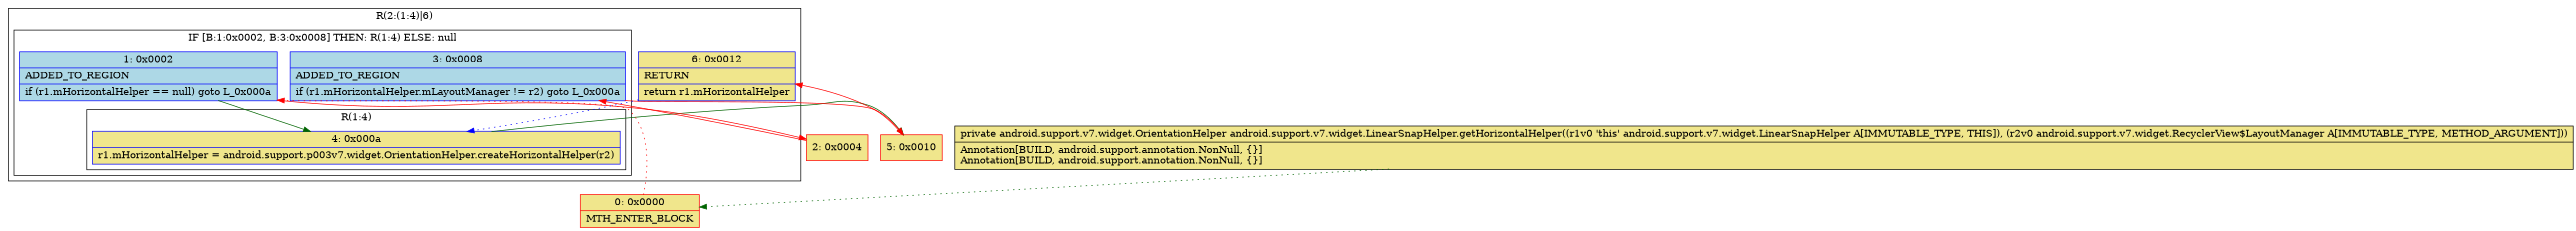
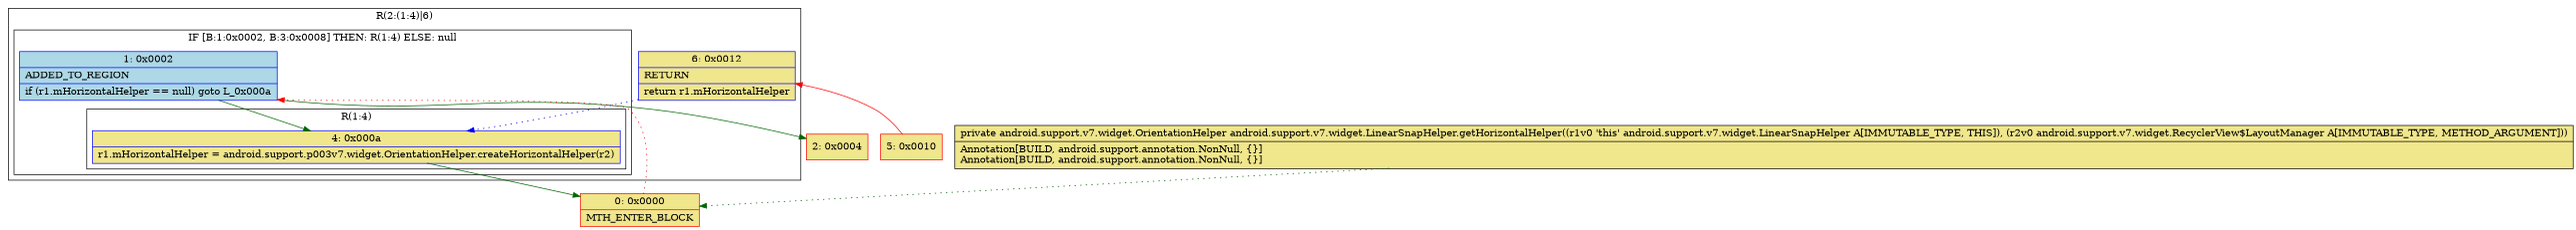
  digraph {
    node [color=blue fillcolor=khaki shape=record style=filled]
    edge [color=red style=solid]
    n1 [label="{4\:\ 0x000a|r1.mHorizontalHelper = android.support.p003v7.widget.OrientationHelper.createHorizontalHelper(r2)\l}"]
    n2 [fillcolor=lightblue label="{1\:\ 0x0002|ADDED_TO_REGION\l|if (r1.mHorizontalHelper == null) goto L_0x000a\l}"]
-   n3 [fillcolor=lightblue label="{3\:\ 0x0008|ADDED_TO_REGION\l|if (r1.mHorizontalHelper.mLayoutManager != r2) goto L_0x000a\l}"]
    n4 [label="{6\:\ 0x0012|RETURN\l|return r1.mHorizontalHelper\l}"]
    n5 [color=red label="{5\:\ 0x0010}"]
    n6 [color=red label="{2\:\ 0x0004}"]
    n7 [color=red label="{0\:\ 0x0000|MTH_ENTER_BLOCK\l}"]
    n8 [label="{private android.support.v7.widget.OrientationHelper android.support.v7.widget.LinearSnapHelper.getHorizontalHelper((r1v0 'this' android.support.v7.widget.LinearSnapHelper A[IMMUTABLE_TYPE, THIS]), (r2v0 android.support.v7.widget.RecyclerView$LayoutManager A[IMMUTABLE_TYPE, METHOD_ARGUMENT]))  | Annotation[BUILD, android.support.annotation.NonNull, \{\}]\lAnnotation[BUILD, android.support.annotation.NonNull, \{\}]\l}" color=""]
    subgraph cluster_1 {
      label="R(2:(1:4)|6)"
      n4
      subgraph cluster_2 {
        label="IF [B:1:0x0002, B:3:0x0008] THEN: R(1:4) ELSE: null"
        n2
-       n3
        subgraph cluster_3 {
          label="R(1:4)"
          n1
        }
      }
    }
-   n1 -> n5 [color=darkgreen]
+   n1 -> n7 [color=darkgreen]
    n2 -> n1 [color=darkgreen]
-   n2 -> n6
-   n3 -> n5
+   n2 -> n6 [color=darkgreen]
    n4 -> n1 [color=blue style=dotted]
    n5 -> n4
-   n6 -> n3
    n7 -> n2 [style=dotted]
    n8 -> n7 [color=darkgreen style=dotted]
  }
